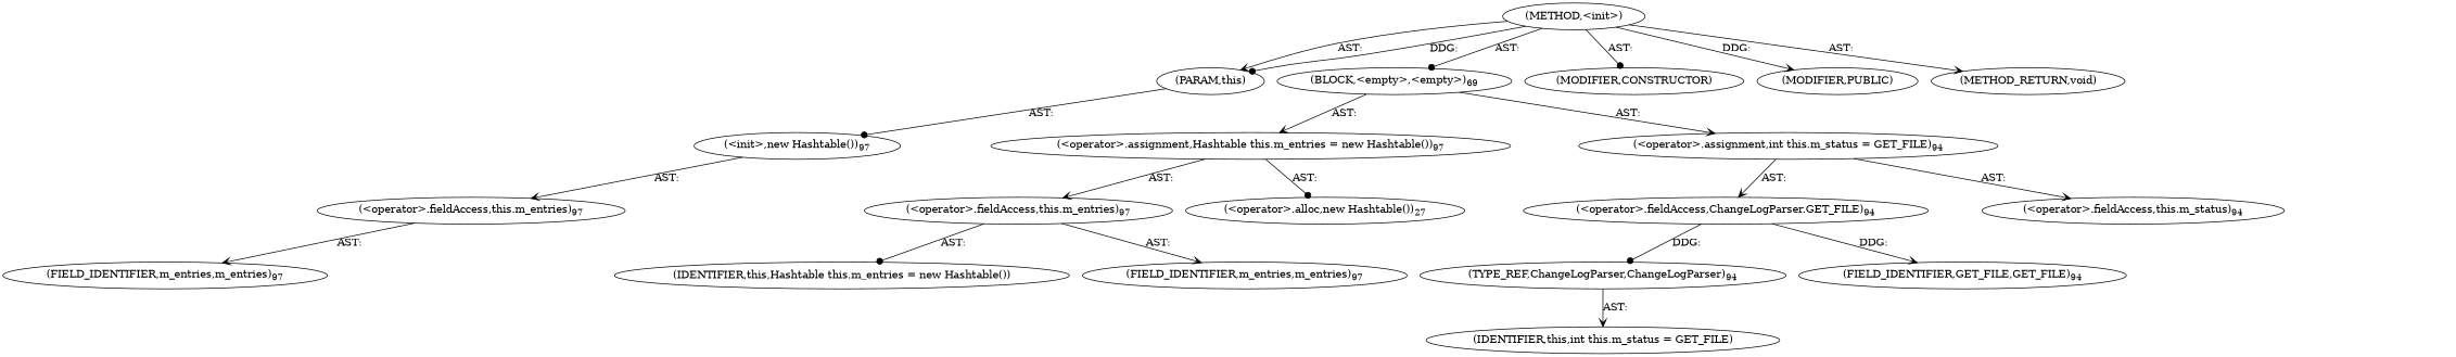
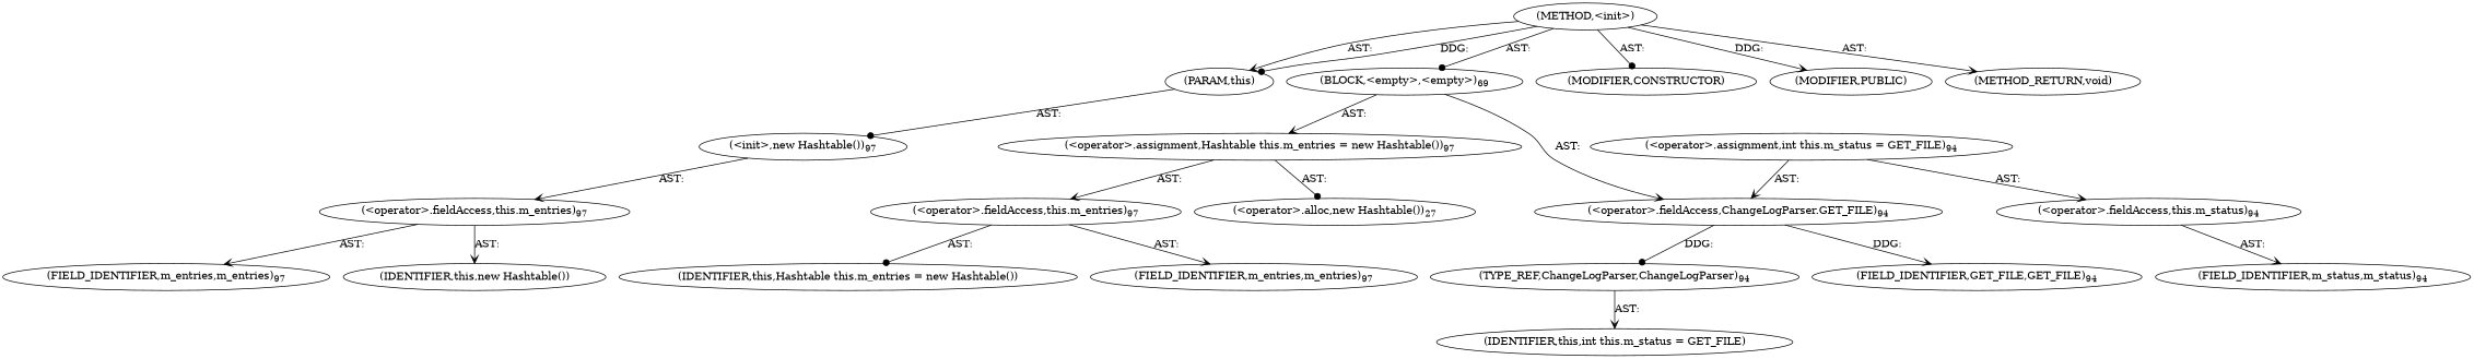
  digraph {
    edge [arrowhead=vee]
    n1 [label=<(METHOD,&lt;init&gt;)>]
    n2 [label=<(PARAM,this)>]
    n3 [label=<(BLOCK,&lt;empty&gt;,&lt;empty&gt;)<SUB>69</SUB>>]
    n4 [label=<(MODIFIER,CONSTRUCTOR)>]
    n5 [label=<(MODIFIER,PUBLIC)>]
    n6 [label=<(METHOD_RETURN,void)>]
    n7 [label=<(&lt;init&gt;,new Hashtable())<SUB>97</SUB>>]
    n8 [label=<(&lt;operator&gt;.assignment,int this.m_status = GET_FILE)<SUB>94</SUB>>]
    n9 [label=<(&lt;operator&gt;.assignment,Hashtable this.m_entries = new Hashtable())<SUB>97</SUB>>]
    n10 [label=<(&lt;operator&gt;.fieldAccess,this.m_status)<SUB>94</SUB>>]
    n11 [label=<(&lt;operator&gt;.fieldAccess,ChangeLogParser.GET_FILE)<SUB>94</SUB>>]
    n12 [label=<(&lt;operator&gt;.fieldAccess,this.m_entries)<SUB>97</SUB>>]
    n13 [label=<(&lt;operator&gt;.alloc,new Hashtable())<SUB>27</SUB>>]
    n14 [label=<(&lt;operator&gt;.fieldAccess,this.m_entries)<SUB>97</SUB>>]
+   n15 [label=<(FIELD_IDENTIFIER,m_status,m_status)<SUB>94</SUB>>]
    n16 [label=<(TYPE_REF,ChangeLogParser,ChangeLogParser)<SUB>94</SUB>>]
    n17 [label=<(FIELD_IDENTIFIER,GET_FILE,GET_FILE)<SUB>94</SUB>>]
    n18 [label=<(IDENTIFIER,this,int this.m_status = GET_FILE)>]
    n19 [label=<(IDENTIFIER,this,Hashtable this.m_entries = new Hashtable())>]
    n20 [label=<(FIELD_IDENTIFIER,m_entries,m_entries)<SUB>97</SUB>>]
+   n21 [label=<(IDENTIFIER,this,new Hashtable())>]
    n22 [label=<(FIELD_IDENTIFIER,m_entries,m_entries)<SUB>97</SUB>>]
    n1 -> n2 [label="AST: "]
    n1 -> n2 [arrowhead=dot label="DDG: "]
    n1 -> n3 [arrowhead=dot label="AST: "]
    n1 -> n4 [arrowhead=dot label="AST: "]
    n1 -> n5 [label="DDG: "]
    n1 -> n6 [label="AST: "]
    n2 -> n7 [arrowhead=dot label="AST: "]
-   n3 -> n8 [label="AST: "]
+   n3 -> n11 [label="AST: "]
    n3 -> n9 [label="AST: "]
    n7 -> n14 [label="AST: "]
    n8 -> n10 [label="AST: "]
    n8 -> n11 [label="AST: "]
    n9 -> n12 [label="AST: "]
    n9 -> n13 [arrowhead=dot label="AST: "]
+   n10 -> n15 [label="AST: "]
    n11 -> n16 [arrowhead=dot label="DDG: "]
    n11 -> n17 [label="DDG: "]
    n12 -> n19 [arrowhead=dot label="AST: "]
    n12 -> n20 [label="AST: "]
+   n14 -> n21 [label="AST: "]
    n14 -> n22 [label="AST: "]
    n16 -> n18 [label="AST: "]
  }
